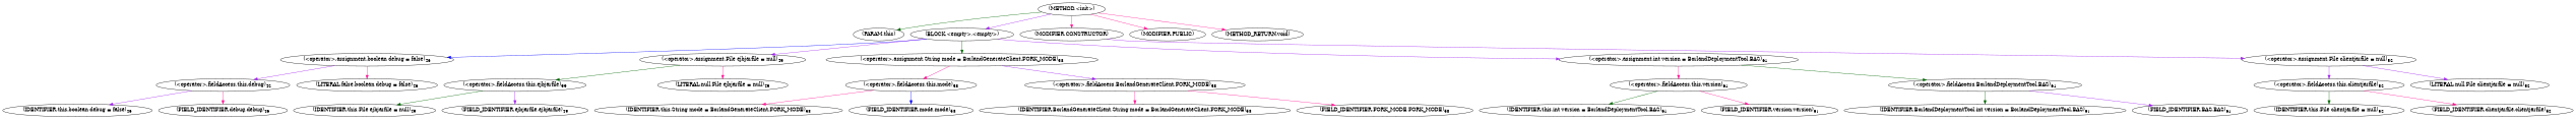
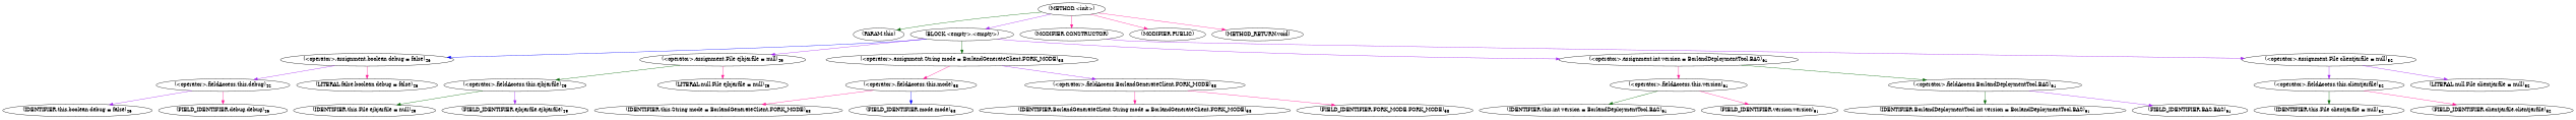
  digraph {
    edge [color=deeppink]
    n1 [label=<(METHOD,&lt;init&gt;)>]
    n2 [label=<(PARAM,this)>]
    n3 [label=<(BLOCK,&lt;empty&gt;,&lt;empty&gt;)>]
    n4 [label=<(MODIFIER,CONSTRUCTOR)>]
    n5 [label=<(MODIFIER,PUBLIC)>]
    n6 [label=<(METHOD_RETURN,void)>]
    n7 [label=<(&lt;operator&gt;.assignment,boolean debug = false)<SUB>46</SUB>>]
    n8 [label=<(&lt;operator&gt;.assignment,File ejbjarfile = null)<SUB>49</SUB>>]
    n9 [label=<(&lt;operator&gt;.assignment,String mode = BorlandGenerateClient.FORK_MODE)<SUB>58</SUB>>]
    n10 [label=<(&lt;operator&gt;.assignment,int version = BorlandDeploymentTool.BAS)<SUB>61</SUB>>]
    n11 [label=<(&lt;operator&gt;.assignment,File clientjarfile = null)<SUB>52</SUB>>]
    n12 [label=<(&lt;operator&gt;.fieldAccess,this.debug)<SUB>42</SUB>>]
    n13 [label=<(LITERAL,false,boolean debug = false)<SUB>46</SUB>>]
-   n14 [label=<(&lt;operator&gt;.fieldAccess,this.ejbjarfile)<SUB>99</SUB>>]
+   n14 [label=<(&lt;operator&gt;.fieldAccess,this.ejbjarfile)<SUB>49</SUB>>]
    n15 [label=<(LITERAL,null,File ejbjarfile = null)<SUB>49</SUB>>]
    n16 [label=<(&lt;operator&gt;.fieldAccess,this.clientjarfile)<SUB>52</SUB>>]
    n17 [label=<(LITERAL,null,File clientjarfile = null)<SUB>52</SUB>>]
    n18 [label=<(&lt;operator&gt;.fieldAccess,this.mode)<SUB>58</SUB>>]
    n19 [label=<(&lt;operator&gt;.fieldAccess,BorlandGenerateClient.FORK_MODE)<SUB>58</SUB>>]
    n20 [label=<(&lt;operator&gt;.fieldAccess,this.version)<SUB>61</SUB>>]
    n21 [label=<(&lt;operator&gt;.fieldAccess,BorlandDeploymentTool.BAS)<SUB>61</SUB>>]
    n22 [label=<(IDENTIFIER,this,boolean debug = false)<SUB>46</SUB>>]
    n23 [label=<(FIELD_IDENTIFIER,debug,debug)<SUB>46</SUB>>]
    n24 [label=<(IDENTIFIER,this,File ejbjarfile = null)<SUB>49</SUB>>]
    n25 [label=<(FIELD_IDENTIFIER,ejbjarfile,ejbjarfile)<SUB>49</SUB>>]
    n26 [label=<(IDENTIFIER,this,File clientjarfile = null)<SUB>52</SUB>>]
    n27 [label=<(FIELD_IDENTIFIER,clientjarfile,clientjarfile)<SUB>52</SUB>>]
    n28 [label=<(IDENTIFIER,this,String mode = BorlandGenerateClient.FORK_MODE)<SUB>58</SUB>>]
    n29 [label=<(FIELD_IDENTIFIER,mode,mode)<SUB>58</SUB>>]
    n30 [label=<(IDENTIFIER,BorlandGenerateClient,String mode = BorlandGenerateClient.FORK_MODE)<SUB>58</SUB>>]
    n31 [label=<(FIELD_IDENTIFIER,FORK_MODE,FORK_MODE)<SUB>58</SUB>>]
    n32 [label=<(IDENTIFIER,this,int version = BorlandDeploymentTool.BAS)<SUB>61</SUB>>]
    n33 [label=<(FIELD_IDENTIFIER,version,version)<SUB>61</SUB>>]
    n34 [label=<(IDENTIFIER,BorlandDeploymentTool,int version = BorlandDeploymentTool.BAS)<SUB>61</SUB>>]
    n35 [label=<(FIELD_IDENTIFIER,BAS,BAS)<SUB>61</SUB>>]
    n1 -> n2 [color=darkgreen]
    n1 -> n3 [color=purple]
    n1 -> n4
    n1 -> n5
    n1 -> n6
    n3 -> n7 [color=blue]
    n3 -> n8 [color=purple]
    n3 -> n9 [color=darkgreen]
    n3 -> n10 [color=purple]
    n4 -> n11 [color=purple]
    n7 -> n12 [color=purple]
    n7 -> n13
    n8 -> n14 [color=darkgreen]
    n8 -> n15
    n9 -> n18
    n9 -> n19 [color=purple]
    n10 -> n20
    n10 -> n21 [color=darkgreen]
    n11 -> n16 [color=purple]
    n11 -> n17 [color=purple]
    n12 -> n22 [color=purple]
    n12 -> n23
    n14 -> n24 [color=darkgreen]
    n14 -> n25 [color=purple]
    n16 -> n26 [color=darkgreen]
    n16 -> n27
    n18 -> n28
    n18 -> n29 [color=blue]
    n19 -> n30
    n19 -> n31
    n20 -> n32 [color=darkgreen]
    n20 -> n33
    n21 -> n34 [color=darkgreen]
    n21 -> n35 [color=purple]
  }
